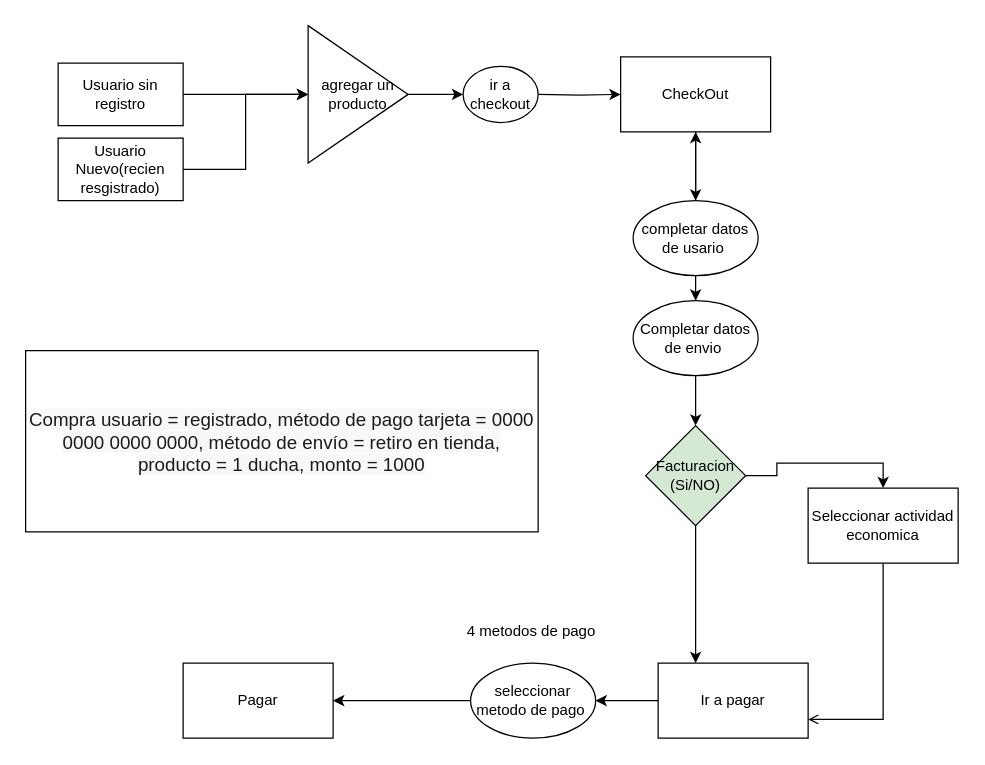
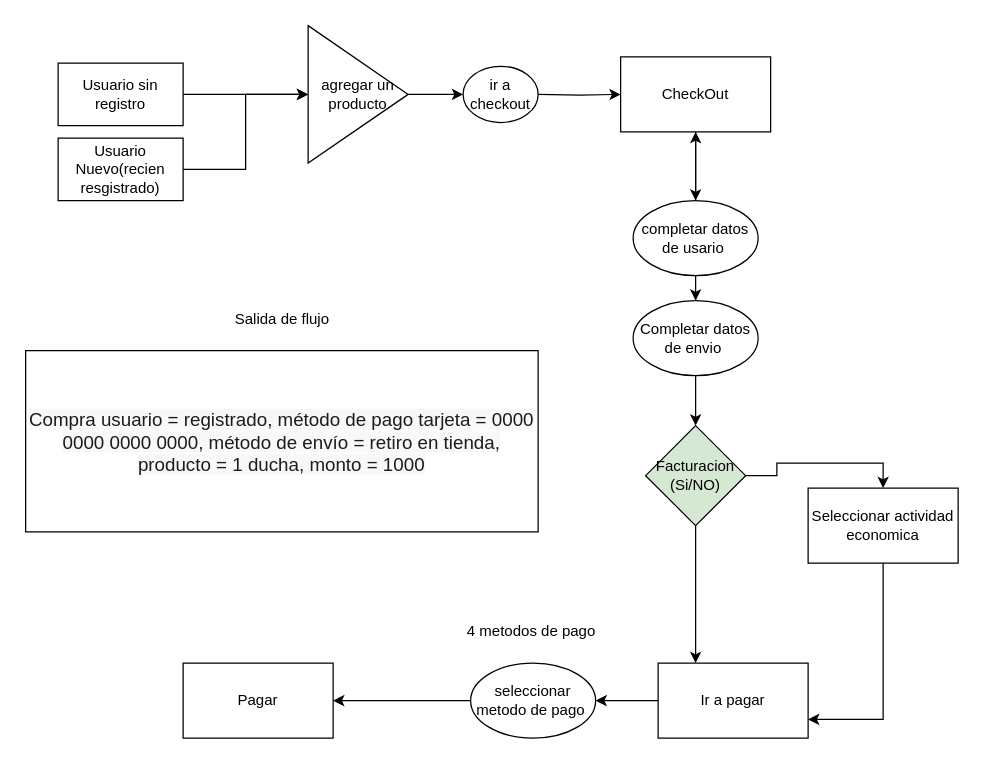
  <mxCell id="0" />
  <mxCell id="1" parent="0" />
  <mxCell id="2" style="edgeStyle=orthogonalEdgeStyle;rounded=0;orthogonalLoop=1;jettySize=auto;html=1;" edge="1" parent="1" source="3" target="7"><mxGeometry relative="1" as="geometry" /></mxCell>
  <mxCell id="3" value="Usuario sin registro" style="rounded=0;whiteSpace=wrap;html=1;" vertex="1" parent="1"><mxGeometry x="46" y="50" width="100" height="50" as="geometry" /></mxCell>
  <mxCell id="4" style="edgeStyle=orthogonalEdgeStyle;rounded=0;orthogonalLoop=1;jettySize=auto;html=1;entryX=0;entryY=0.5;entryDx=0;entryDy=0;" edge="1" parent="1" source="5" target="7"><mxGeometry relative="1" as="geometry" /></mxCell>
  <mxCell id="5" value="Usuario Nuevo(recien resgistrado)" style="rounded=0;whiteSpace=wrap;html=1;" vertex="1" parent="1"><mxGeometry x="46" y="110" width="100" height="50" as="geometry" /></mxCell>
  <mxCell id="6" style="edgeStyle=orthogonalEdgeStyle;rounded=0;orthogonalLoop=1;jettySize=auto;html=1;" edge="1" parent="1" source="7"><mxGeometry relative="1" as="geometry"><mxPoint x="370" y="75" as="targetPoint" /></mxGeometry></mxCell>
  <mxCell id="7" value="agregar un producto" style="triangle;whiteSpace=wrap;html=1;" vertex="1" parent="1"><mxGeometry x="246" y="20" width="80" height="110" as="geometry" /></mxCell>
  <mxCell id="8" style="edgeStyle=orthogonalEdgeStyle;rounded=0;orthogonalLoop=1;jettySize=auto;html=1;entryX=0.5;entryY=0;entryDx=0;entryDy=0;" edge="1" parent="1" source="9"><mxGeometry relative="1" as="geometry"><mxPoint x="556" y="160" as="targetPoint" /></mxGeometry></mxCell>
  <mxCell id="9" value="CheckOut" style="rounded=0;whiteSpace=wrap;html=1;" vertex="1" parent="1"><mxGeometry x="496" y="45" width="120" height="60" as="geometry" /></mxCell>
  <mxCell id="10" style="edgeStyle=orthogonalEdgeStyle;rounded=0;orthogonalLoop=1;jettySize=auto;html=1;" edge="1" parent="1" target="9"><mxGeometry relative="1" as="geometry"><mxPoint x="430" y="75" as="sourcePoint" /></mxGeometry></mxCell>
  <mxCell id="11" value="" style="edgeStyle=orthogonalEdgeStyle;rounded=0;orthogonalLoop=1;jettySize=auto;html=1;exitX=0.5;exitY=0;exitDx=0;exitDy=0;" edge="1" parent="1" source="13" target="9"><mxGeometry relative="1" as="geometry" /></mxCell>
  <mxCell id="12" style="edgeStyle=orthogonalEdgeStyle;rounded=0;orthogonalLoop=1;jettySize=auto;html=1;" edge="1" parent="1" source="13" target="15"><mxGeometry relative="1" as="geometry" /></mxCell>
  <mxCell id="13" value="completar datos de usario&amp;nbsp;" style="ellipse;whiteSpace=wrap;html=1;" vertex="1" parent="1"><mxGeometry x="506" y="160" width="100" height="60" as="geometry" /></mxCell>
  <mxCell id="14" style="edgeStyle=orthogonalEdgeStyle;rounded=0;orthogonalLoop=1;jettySize=auto;html=1;entryX=0.5;entryY=0;entryDx=0;entryDy=0;" edge="1" parent="1" source="15" target="18"><mxGeometry relative="1" as="geometry" /></mxCell>
  <mxCell id="15" value="Completar datos de envio&amp;nbsp;" style="ellipse;whiteSpace=wrap;html=1;" vertex="1" parent="1"><mxGeometry x="506" y="240" width="100" height="60" as="geometry" /></mxCell>
  <mxCell id="16" style="edgeStyle=orthogonalEdgeStyle;rounded=0;orthogonalLoop=1;jettySize=auto;html=1;entryX=0.25;entryY=0;entryDx=0;entryDy=0;" edge="1" parent="1" source="18" target="20"><mxGeometry relative="1" as="geometry" /></mxCell>
  <mxCell id="17" style="edgeStyle=orthogonalEdgeStyle;rounded=0;orthogonalLoop=1;jettySize=auto;html=1;entryX=0.5;entryY=0;entryDx=0;entryDy=0;" edge="1" parent="1" source="18" target="22"><mxGeometry relative="1" as="geometry" /></mxCell>
  <mxCell id="18" value="Facturacion&lt;div&gt;(Si/NO)&lt;/div&gt;" style="rhombus;whiteSpace=wrap;html=1;fillColor=#d5e8d4;" vertex="1" parent="1"><mxGeometry x="516" y="340" width="80" height="80" as="geometry" /></mxCell>
  <mxCell id="19" style="edgeStyle=orthogonalEdgeStyle;rounded=0;orthogonalLoop=1;jettySize=auto;html=1;entryX=1;entryY=0.5;entryDx=0;entryDy=0;" edge="1" parent="1" source="20" target="24"><mxGeometry relative="1" as="geometry" /></mxCell>
  <mxCell id="20" value="Ir a pagar" style="rounded=0;whiteSpace=wrap;html=1;" vertex="1" parent="1"><mxGeometry x="526" y="530" width="120" height="60" as="geometry" /></mxCell>
- <mxCell id="21" style="edgeStyle=orthogonalEdgeStyle;rounded=0;orthogonalLoop=1;jettySize=auto;html=1;entryX=1;entryY=0.75;entryDx=0;entryDy=0;endArrow=open;" edge="1" parent="1" source="22" target="20"><mxGeometry relative="1" as="geometry" /></mxCell>
+ <mxCell id="21" style="edgeStyle=orthogonalEdgeStyle;rounded=0;orthogonalLoop=1;jettySize=auto;html=1;entryX=1;entryY=0.75;entryDx=0;entryDy=0;" edge="1" parent="1" source="22" target="20"><mxGeometry relative="1" as="geometry" /></mxCell>
  <mxCell id="22" value="Seleccionar actividad economica" style="rounded=0;whiteSpace=wrap;html=1;" vertex="1" parent="1"><mxGeometry x="646" y="390" width="120" height="60" as="geometry" /></mxCell>
  <mxCell id="23" style="edgeStyle=orthogonalEdgeStyle;rounded=0;orthogonalLoop=1;jettySize=auto;html=1;" edge="1" parent="1" source="24" target="25"><mxGeometry relative="1" as="geometry" /></mxCell>
  <mxCell id="24" value="seleccionar metodo de pago&amp;nbsp;" style="ellipse;whiteSpace=wrap;html=1;" vertex="1" parent="1"><mxGeometry x="376" y="530" width="100" height="60" as="geometry" /></mxCell>
  <mxCell id="25" value="Pagar" style="rounded=0;whiteSpace=wrap;html=1;" vertex="1" parent="1"><mxGeometry x="146" y="530" width="120" height="60" as="geometry" /></mxCell>
  <mxCell id="26" value="ir a checkout" style="ellipse;whiteSpace=wrap;html=1;" vertex="1" parent="1"><mxGeometry x="370" y="52.5" width="60" height="45" as="geometry" /></mxCell>
  <mxCell id="27" value="4 metodos de pago&amp;nbsp;" style="text;html=1;align=center;verticalAlign=middle;resizable=0;points=[];autosize=1;strokeColor=none;fillColor=none;" vertex="1" parent="1"><mxGeometry x="361" y="490" width="130" height="30" as="geometry" /></mxCell>
+ <mxCell id="28" value="Salida de flujo" style="text;html=1;align=center;verticalAlign=middle;resizable=0;points=[];autosize=1;strokeColor=none;fillColor=none;" vertex="1" parent="1"><mxGeometry x="175" y="240" width="100" height="30" as="geometry" /></mxCell>
  <mxCell id="29" value="&lt;span style=&quot;color: rgb(29, 28, 29); font-family: Slack-Lato, Slack-Fractions, appleLogo, sans-serif; font-size: 15px; font-variant-ligatures: common-ligatures; text-align: left; background-color: rgb(248, 248, 248);&quot;&gt;Compra usuario = registrado, método de pago tarjeta = 0000 0000 0000 0000, método de envío = retiro en tienda, producto = 1 ducha, monto = 1000&lt;/span&gt;" style="rounded=0;whiteSpace=wrap;html=1;" vertex="1" parent="1"><mxGeometry x="20" y="280" width="410" height="145" as="geometry" /></mxCell>
